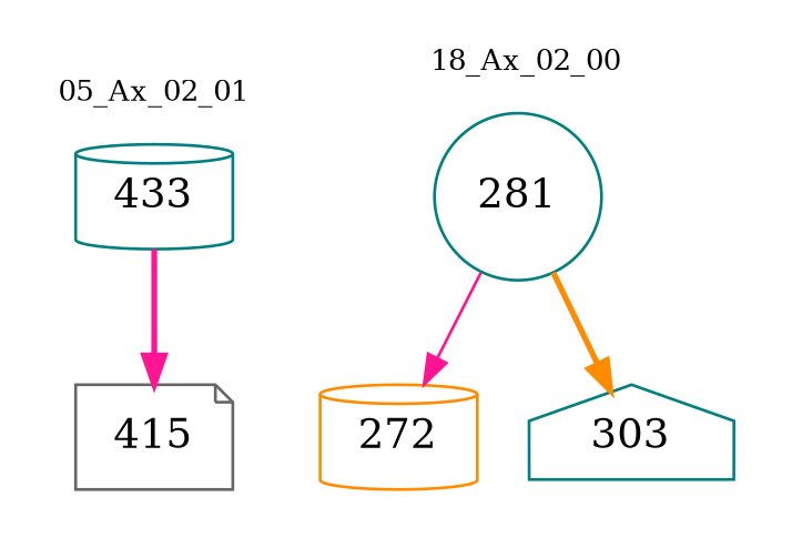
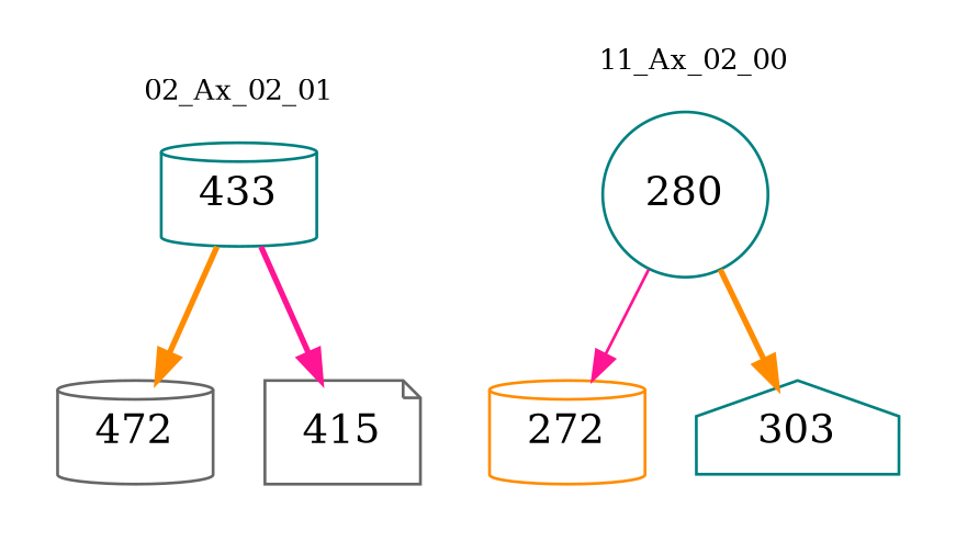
  digraph {
    node [color=teal shape=cylinder]
    edge [color=darkorange style=bold]
    n1 [label=433]
+   n2 [color=gray40 label=472]
    n3 [color=gray40 label=415 shape=note]
-   n4 [label=281 shape=circle]
+   n4 [label=280 shape=circle]
    n5 [color=darkorange label=272]
    n6 [label=303 shape=house]
    subgraph cluster_1 {
      color=white
      fontsize=10
-     label="05_Ax_02_01"
+     label="02_Ax_02_01"
      n1
+     n2
      n3
    }
    subgraph cluster_2 {
      color=white
      fontsize=10
-     label="18_Ax_02_00"
+     label="11_Ax_02_00"
      n4
      n5
      n6
    }
+   n1 -> n2
    n1 -> n3 [color=deeppink]
    n4 -> n5 [color=deeppink style=solid]
    n4 -> n6
  }
